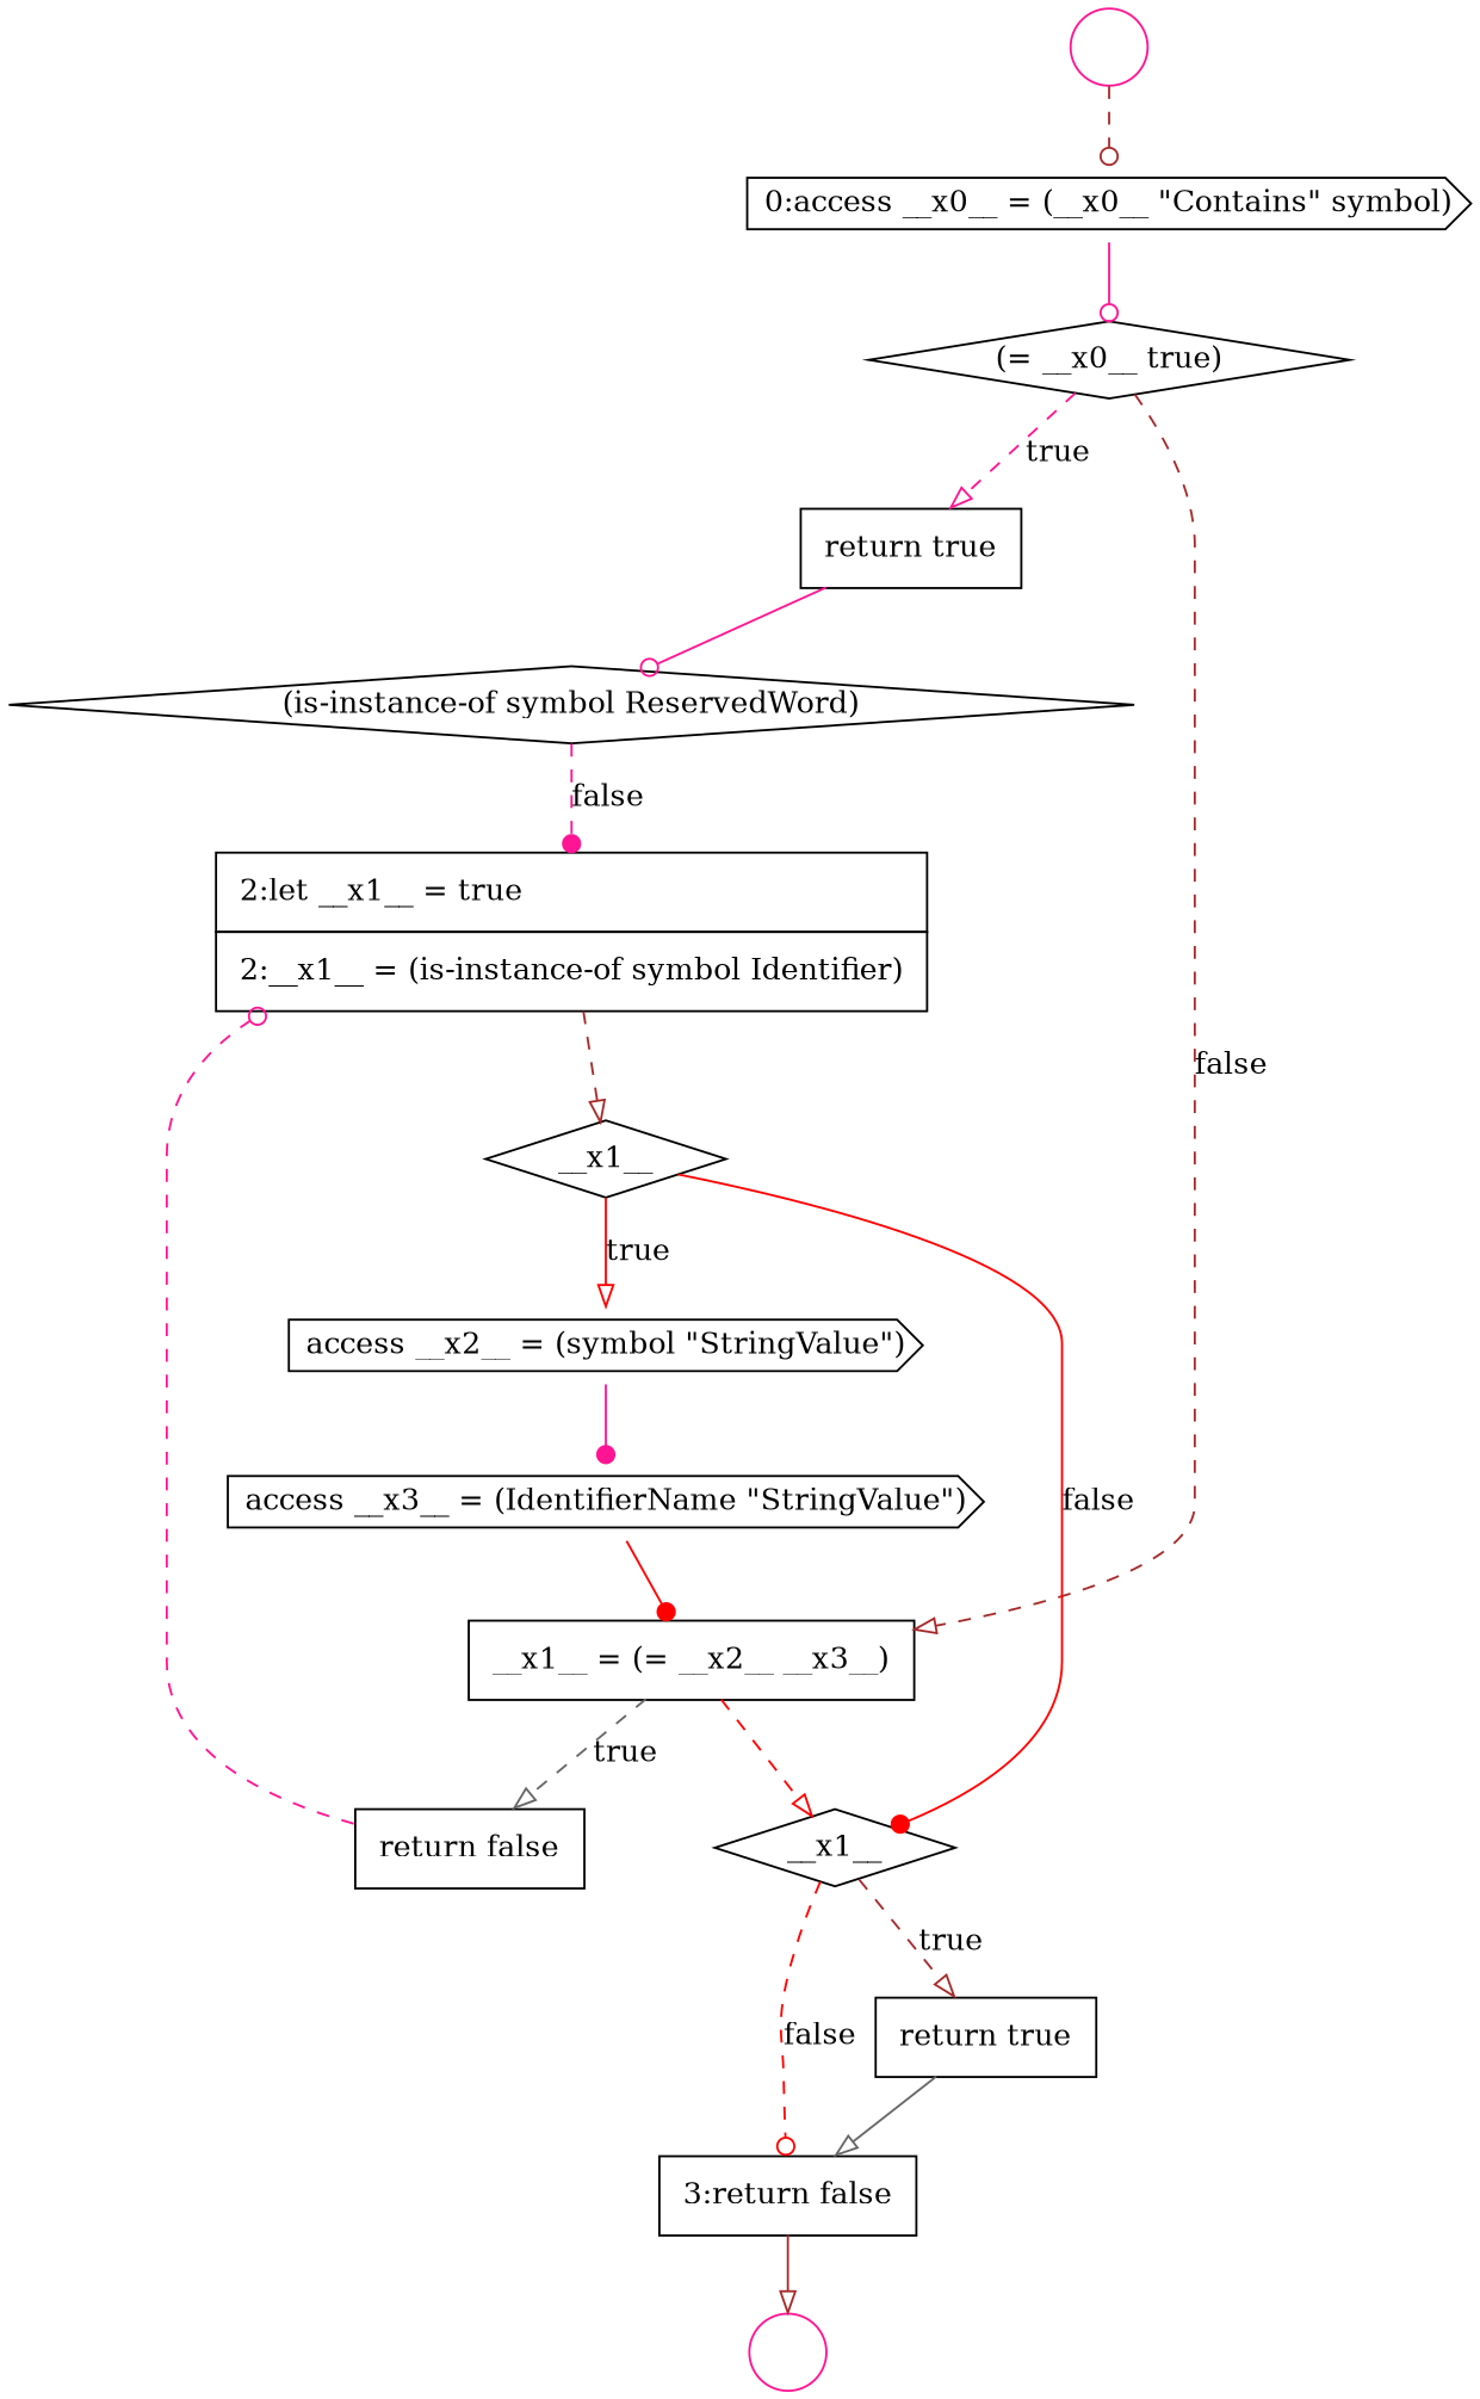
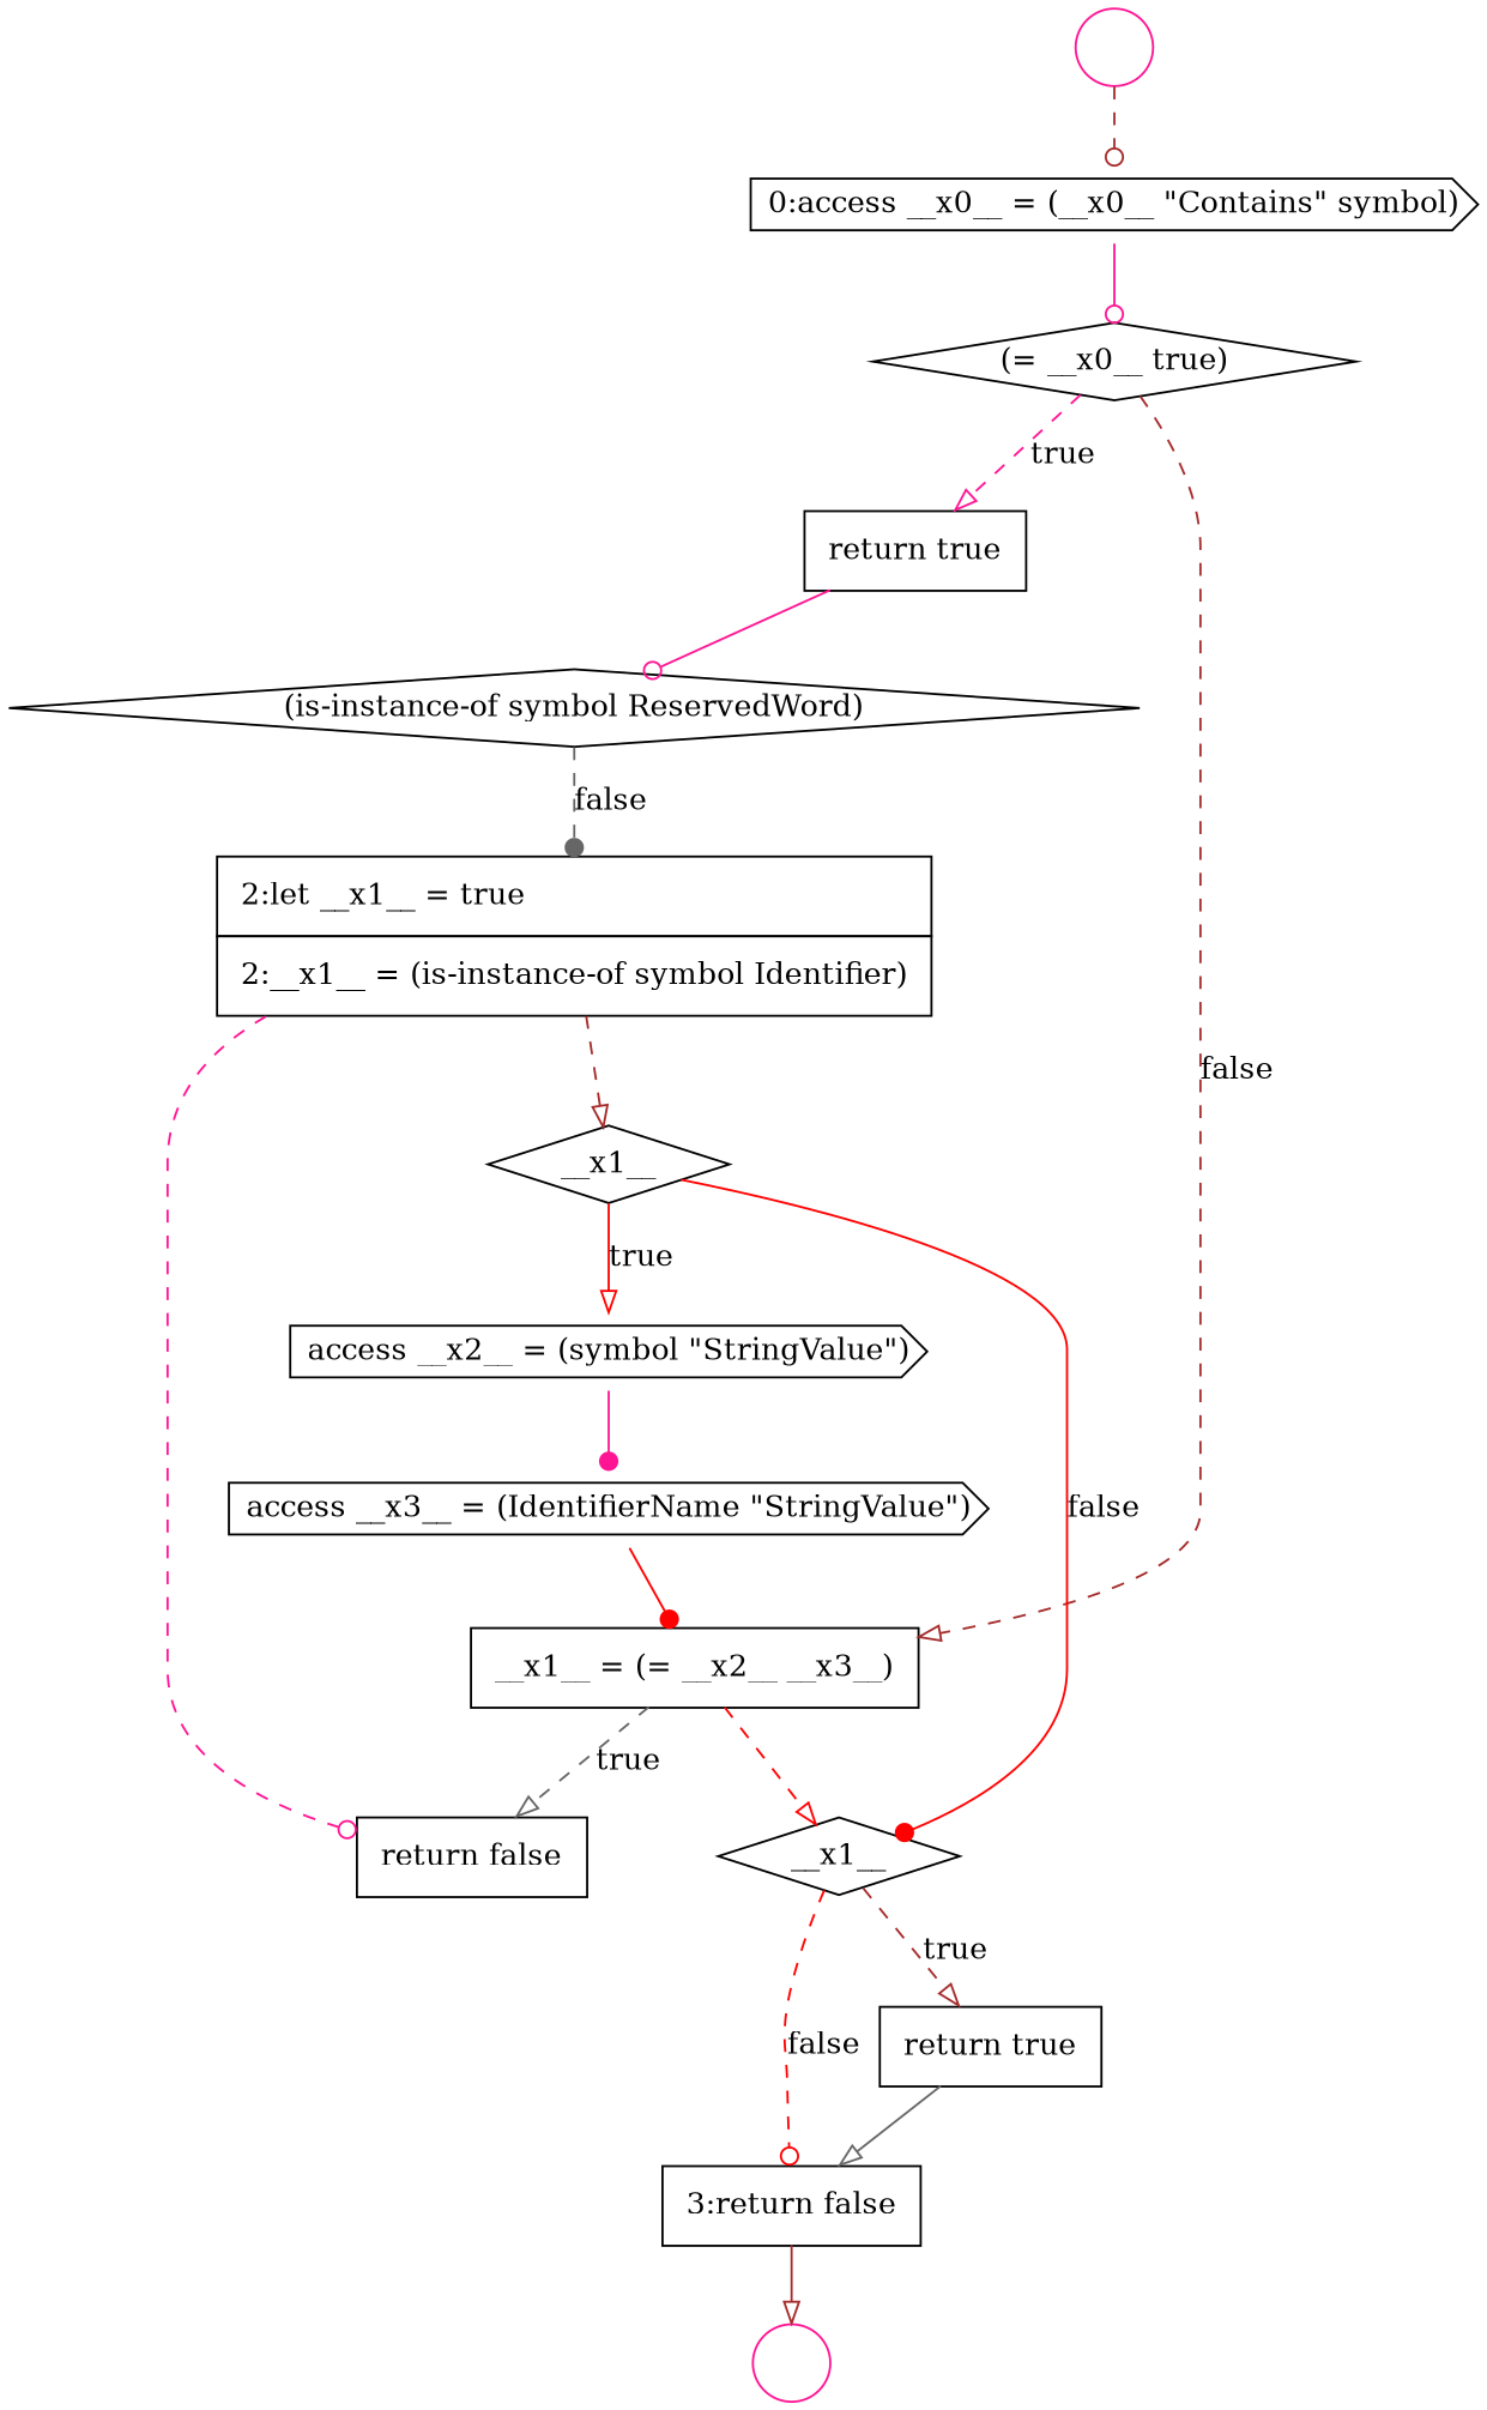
  digraph {
    node [color=black fillcolor=white shape=none style=filled]
    edge [arrowhead=onormal color=brown style=dashed]
    n1 [color=deeppink label=" " shape=circle]
    n2 [label=<<font color="black">0:access __x0__ = (__x0__ &quot;Contains&quot; symbol)</font>> shape=cds]
    n3 [label=<<font color="black">(= __x0__ true)</font>> shape=diamond]
    n4 [label=<<font color="black">     <table border="0" cellborder="1" cellspacing="0" cellpadding="10">       <tr><td align="left">return true</td></tr>     </table>   </font>> margin=0]
    n5 [label=<<font color="black">     <table border="0" cellborder="1" cellspacing="0" cellpadding="10">       <tr><td align="left">__x1__ = (= __x2__ __x3__)</td></tr>     </table>   </font>> margin=0]
    n6 [label=<<font color="black">(is-instance-of symbol ReservedWord)</font>> shape=diamond]
    n7 [label=<<font color="black">     <table border="0" cellborder="1" cellspacing="0" cellpadding="10">       <tr><td align="left">2:let __x1__ = true</td></tr>       <tr><td align="left">2:__x1__ = (is-instance-of symbol Identifier)</td></tr>     </table>   </font>> margin=0]
    n8 [label=<<font color="black">__x1__</font>> shape=diamond]
    n9 [label=<<font color="black">__x1__</font>> shape=diamond]
    n10 [label=<<font color="black">access __x2__ = (symbol &quot;StringValue&quot;)</font>> shape=cds]
    n11 [label=<<font color="black">     <table border="0" cellborder="1" cellspacing="0" cellpadding="10">       <tr><td align="left">return false</td></tr>     </table>   </font>> margin=0]
    n12 [label=<<font color="black">     <table border="0" cellborder="1" cellspacing="0" cellpadding="10">       <tr><td align="left">return true</td></tr>     </table>   </font>> margin=0]
    n13 [label=<<font color="black">     <table border="0" cellborder="1" cellspacing="0" cellpadding="10">       <tr><td align="left">3:return false</td></tr>     </table>   </font>> margin=0]
    n14 [color=deeppink label=" " shape=circle]
    n15 [label=<<font color="black">access __x3__ = (IdentifierName &quot;StringValue&quot;)</font>> shape=cds]
    n1 -> n2 [arrowhead=odot]
    n2 -> n3 [arrowhead=odot color=deeppink style=solid]
    n3 -> n4 [color=deeppink label=<<font color="black">true</font>>]
    n3 -> n5 [label=<<font color="black">false</font>>]
    n4 -> n6 [arrowhead=odot color=deeppink style=solid]
    n5 -> n9 [color=red]
    n5 -> n11 [color=gray40 label=<<font color="black">true</font>>]
-   n6 -> n7 [arrowhead=dot color=deeppink label=<<font color="black">false</font>>]
+   n6 -> n7 [arrowhead=dot color=gray40 label=<<font color="black">false</font>>]
    n7 -> n8
    n8 -> n9 [arrowhead=dot color=red label=<<font color="black">false</font>> style=solid]
    n8 -> n10 [color=red label=<<font color="black">true</font>> style=solid]
    n9 -> n12 [label=<<font color="black">true</font>>]
    n9 -> n13 [arrowhead=odot color=red label=<<font color="black">false</font>>]
    n10 -> n15 [arrowhead=dot color=deeppink style=solid]
-   n11 -> n7 [arrowhead=odot color=deeppink]
+   n7 -> n11 [arrowhead=odot color=deeppink]
    n12 -> n13 [color=gray40 style=solid]
    n13 -> n14 [style=solid]
    n15 -> n5 [arrowhead=dot color=red style=solid]
  }
